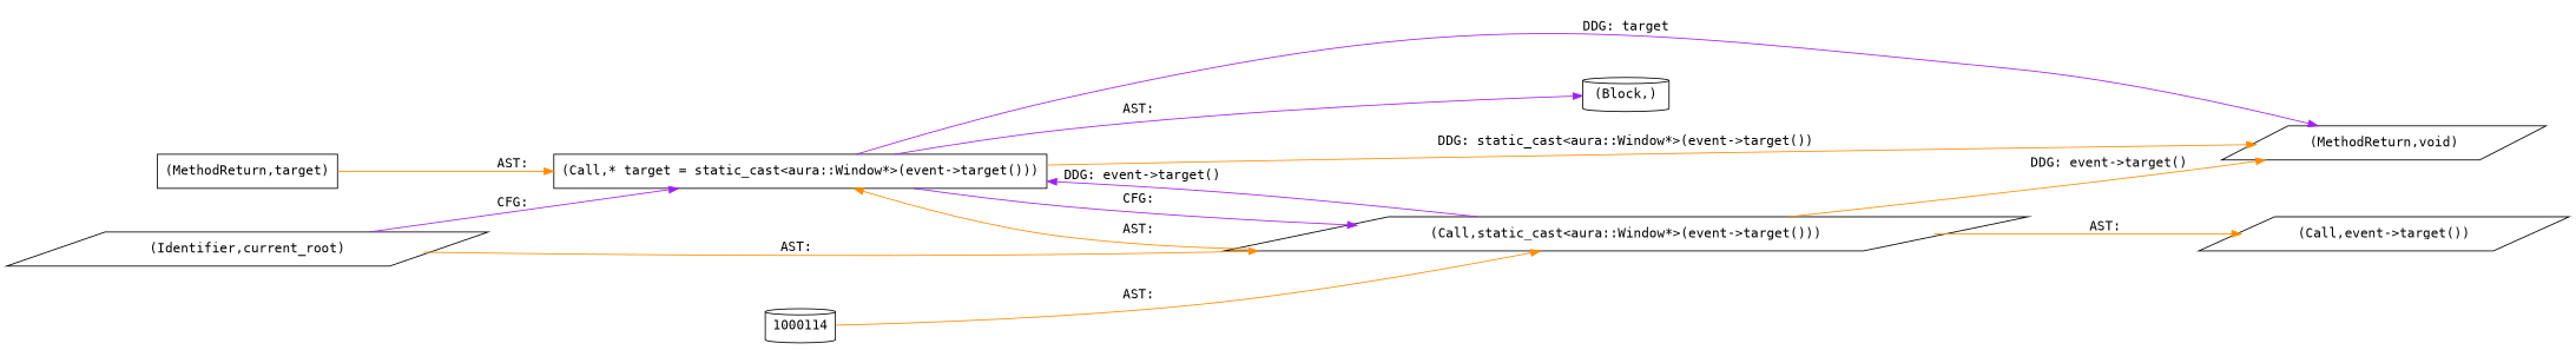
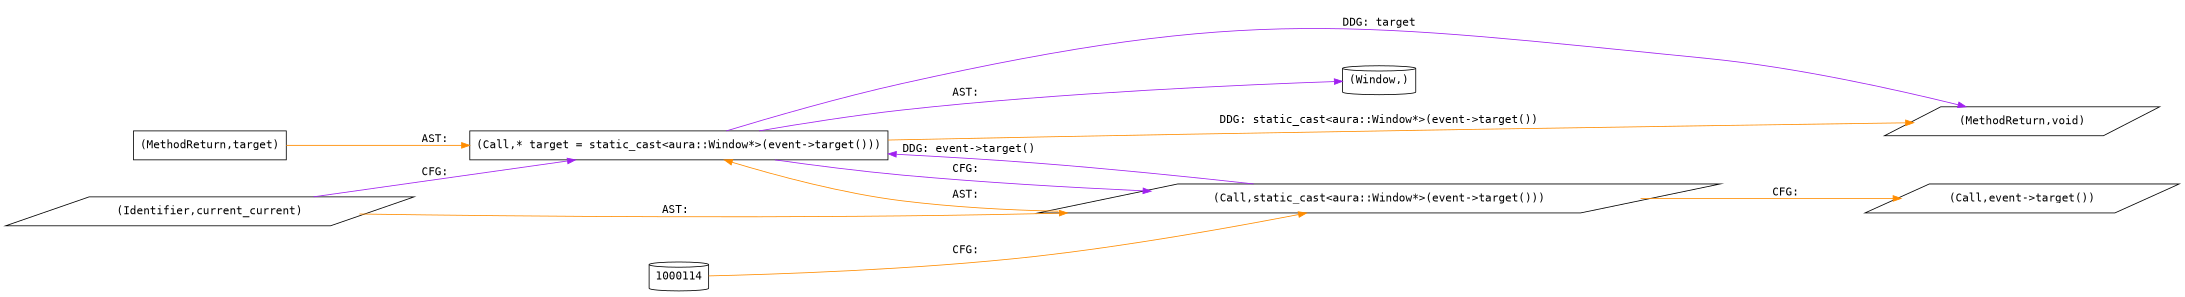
  digraph {
    fontname="DejaVu Sans Mono"
    rankdir=LR
    node [fontname="DejaVu Sans Mono" shape=parallelogram]
    edge [color=darkorange fontname="DejaVu Sans Mono"]
    n1 [label="(Call,* target = static_cast<aura::Window*>(event->target()))" shape=box]
    n2 [label="(Call,static_cast<aura::Window*>(event->target()))"]
-   n3 [label="(Block,)" shape=cylinder]
+   n3 [label="(Window,)" shape=cylinder]
    n4 [label="(MethodReturn,void)"]
    n5 [label="(Call,event->target())"]
-   n6 [label="(Identifier,current_root)"]
+   n6 [label="(Identifier,current_current)"]
    n7 [label="(MethodReturn,target)" shape=box]
    1000114 [shape=cylinder]
    n1 -> n2 [color=purple label="CFG: "]
    n1 -> n3 [color=purple label="AST: "]
    n1 -> n4 [color=purple label="DDG: target"]
    n1 -> n4 [label="DDG: static_cast<aura::Window*>(event->target())"]
    n2 -> n1 [label="AST: "]
    n2 -> n1 [color=purple label="DDG: event->target()"]
-   n2 -> n4 [label="DDG: event->target()"]
-   n2 -> n5 [label="AST: "]
+   n2 -> n5 [label="CFG: "]
    n6 -> n1 [color=purple label="CFG: "]
    n6 -> n2 [label="AST: "]
    n7 -> n1 [label="AST: "]
-   1000114 -> n2 [label="AST: "]
+   1000114 -> n2 [label="CFG: "]
  }
